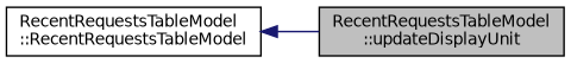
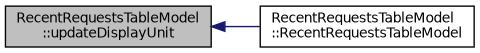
  digraph {
    rankdir=LR
    node [color=black fontname=Helvetica fontsize=10 shape=record style=filled]
    n1 [fillcolor=grey75 fontcolor=black height=0.2 label="RecentRequestsTableModel\l::updateDisplayUnit" width=0.4]
    n2 [fillcolor=white height=0.2 label="RecentRequestsTableModel\l::RecentRequestsTableModel" width=0.4]
-   n2 -> n1 [color=midnightblue dir=back fontname=Helvetica fontsize=10 labelfontname=Helvetica labelfontsize=10 style=solid]
+   n1 -> n2 [color=midnightblue dir=back fontname=Helvetica fontsize=10 labelfontname=Helvetica labelfontsize=10 style=solid]
  }
